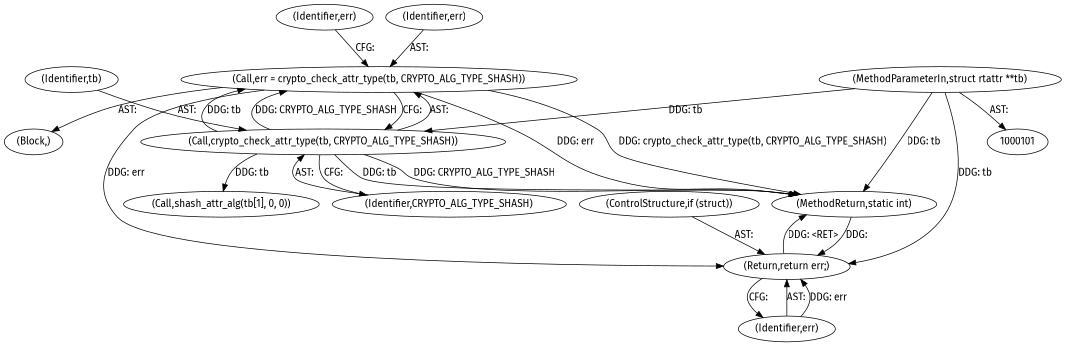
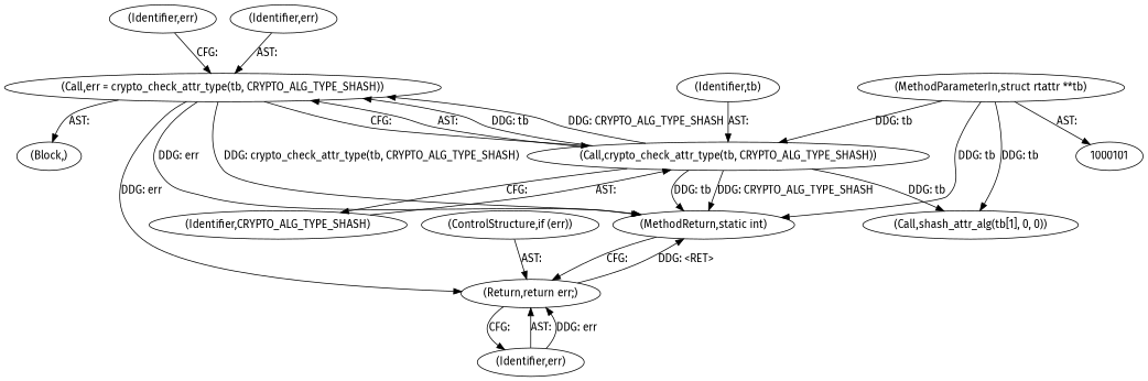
  digraph {
    fontname="Fira Sans"
    node [fontname="Fira Sans"]
    edge [fontname="Fira Sans"]
    n1 [label="(Call,err = crypto_check_attr_type(tb, CRYPTO_ALG_TYPE_SHASH))"]
    n2 [label="(Call,crypto_check_attr_type(tb, CRYPTO_ALG_TYPE_SHASH))"]
    n3 [label="(Return,return err;)"]
    n4 [label="(MethodReturn,static int)"]
    n5 [label="(Block,)"]
    n6 [label="(Identifier,CRYPTO_ALG_TYPE_SHASH)"]
    n7 [label="(Call,shash_attr_alg(tb[1], 0, 0))"]
    n8 [label="(Identifier,err)"]
    n9 [label="(MethodParameterIn,struct rtattr **tb)"]
    1000101
-   n11 [label="(ControlStructure,if (struct))"]
+   n11 [label="(ControlStructure,if (err))"]
    n12 [label="(Identifier,err)"]
    n13 [label="(Identifier,tb)"]
    n14 [label="(Identifier,err)"]
    n1 -> n2 [label="CFG: "]
    n1 -> n3 [label="DDG: err"]
    n1 -> n4 [label="DDG: err"]
    n1 -> n4 [label="DDG: crypto_check_attr_type(tb, CRYPTO_ALG_TYPE_SHASH)"]
    n1 -> n5 [label="AST: "]
    n2 -> n1 [label="AST: "]
    n2 -> n1 [label="DDG: tb"]
    n2 -> n1 [label="DDG: CRYPTO_ALG_TYPE_SHASH"]
    n2 -> n4 [label="DDG: tb"]
    n2 -> n4 [label="DDG: CRYPTO_ALG_TYPE_SHASH"]
    n2 -> n6 [label="CFG: "]
    n2 -> n7 [label="DDG: tb"]
    n3 -> n4 [label="DDG: <RET>"]
    n3 -> n8 [label="CFG: "]
-   n4 -> n3 [label="DDG: "]
+   n4 -> n3 [label="CFG: "]
    n6 -> n2 [label="AST: "]
    n8 -> n3 [label="AST: "]
    n8 -> n3 [label="DDG: err"]
    n9 -> n2 [label="DDG: tb"]
    n9 -> n4 [label="DDG: tb"]
-   n9 -> n3 [label="DDG: tb"]
+   n9 -> n7 [label="DDG: tb"]
    n9 -> 1000101 [label="AST: "]
    n11 -> n3 [label="AST: "]
    n12 -> n1 [label="CFG: "]
    n13 -> n2 [label="AST: "]
    n14 -> n1 [label="AST: "]
  }
